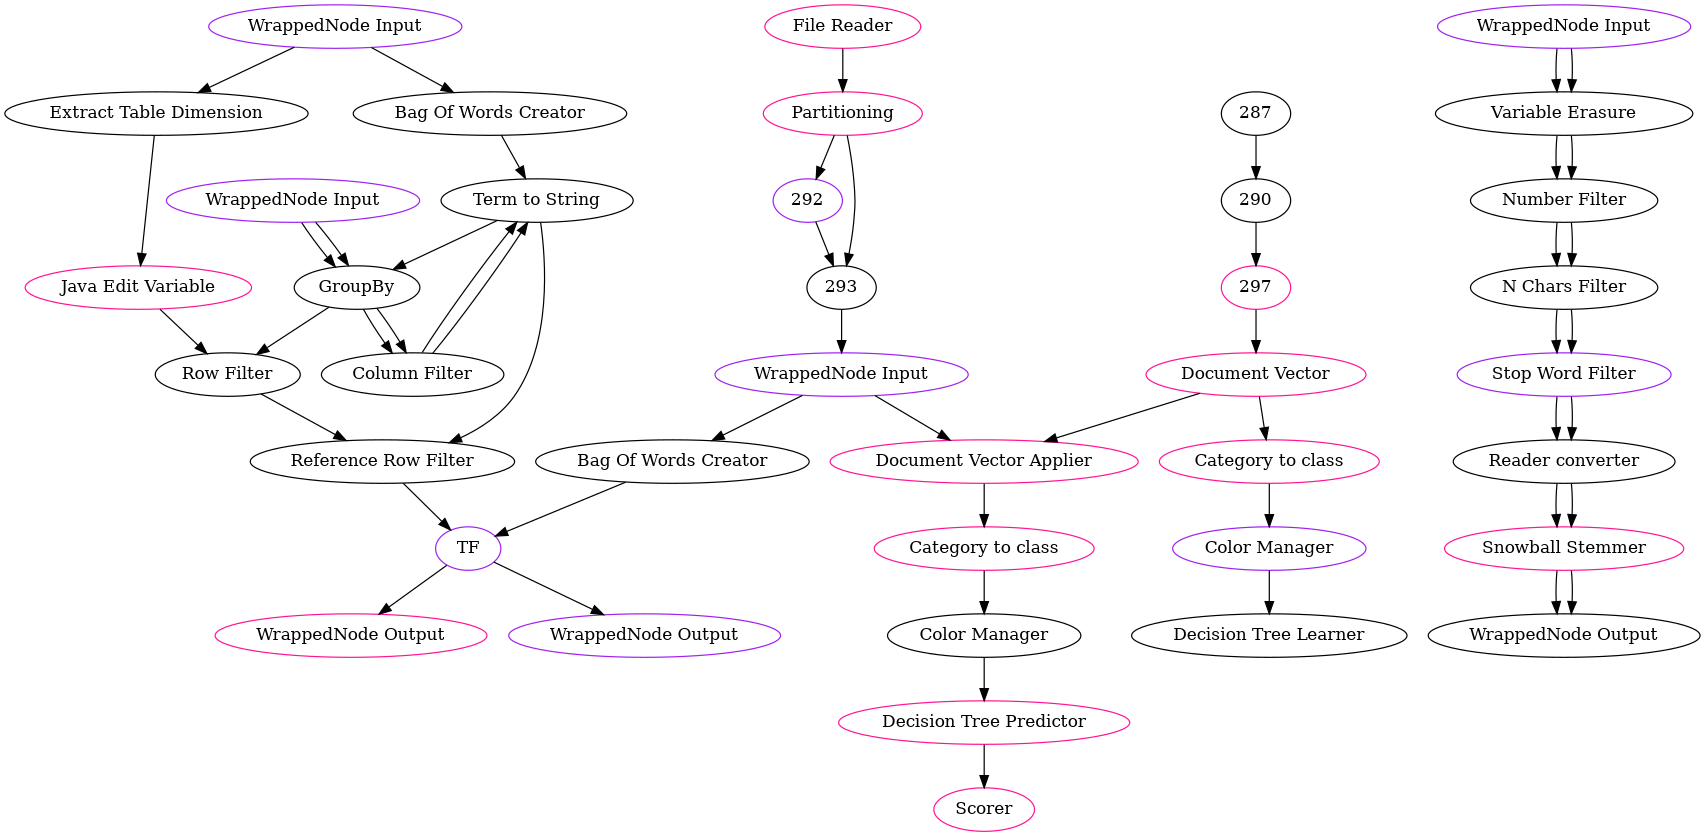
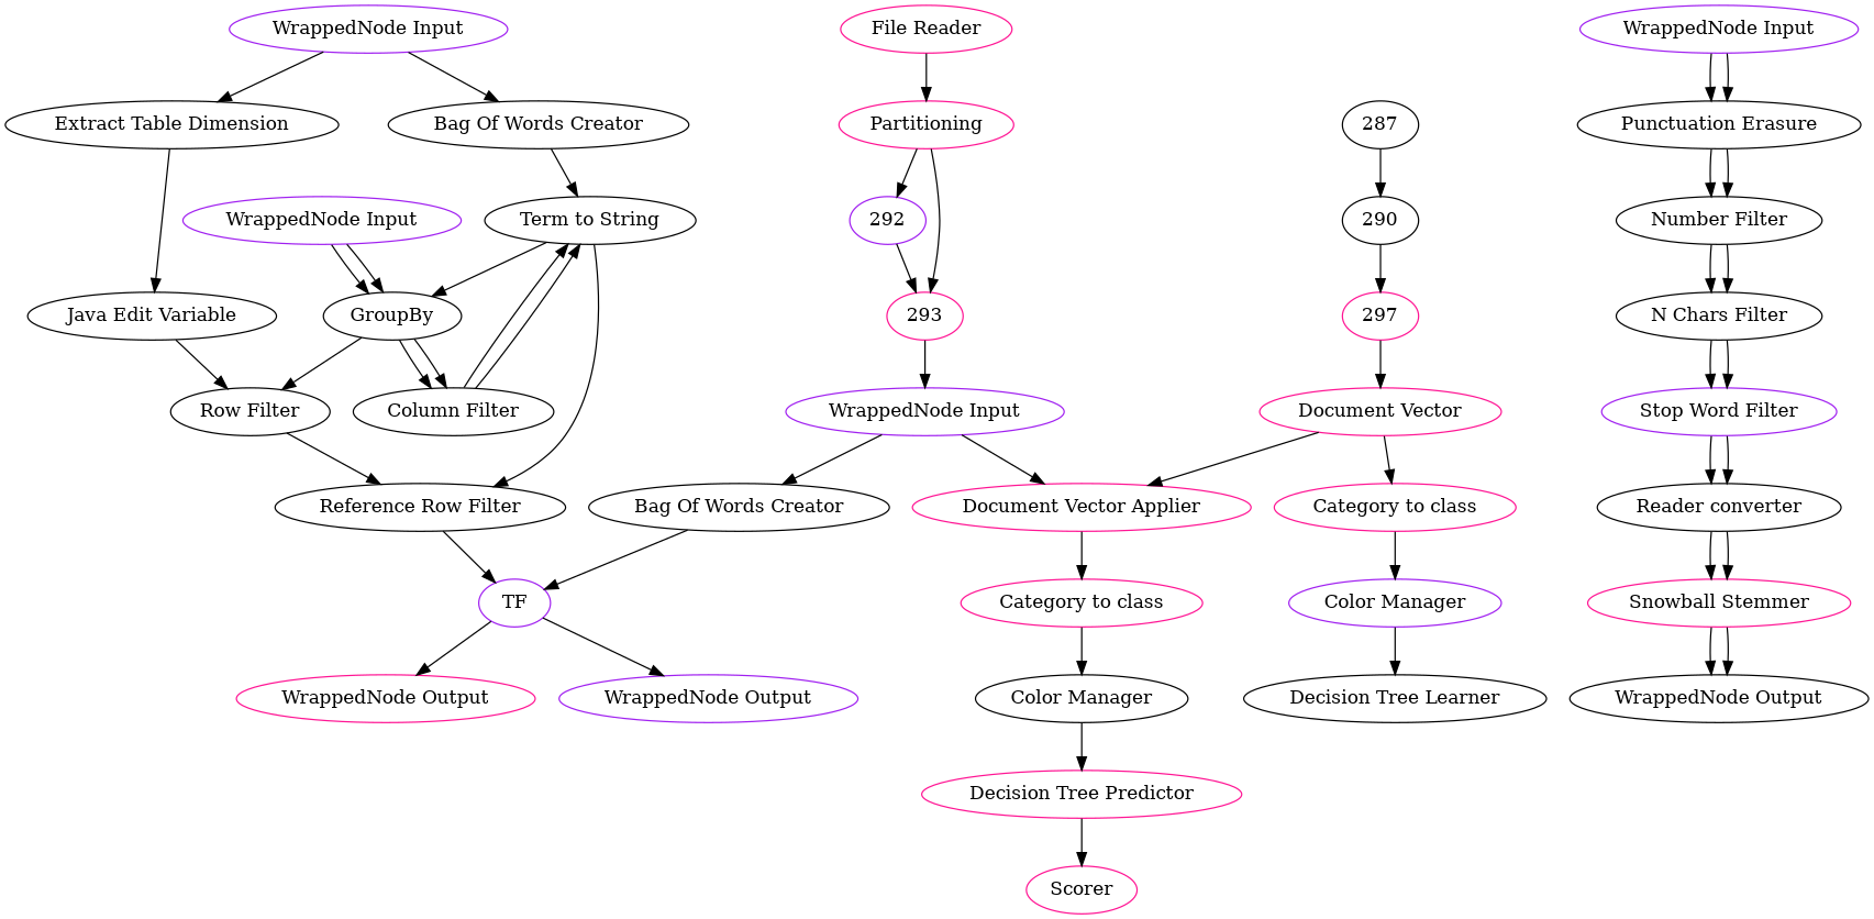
  digraph {
    rankdir=TB
    node [color=black]
    n1 [color=deeppink label="Category to class"]
    n2 [color=purple label="Color Manager"]
    n3 [label="Decision Tree Learner"]
    n4 [color=deeppink label=Partitioning]
    292 [color=purple]
-   293
+   293 [color=deeppink]
    287
    290
    n9 [color=deeppink label="Decision Tree Predictor"]
    n10 [color=deeppink label=Scorer]
    n11 [label="Column Filter"]
    n12 [label="Term to String"]
    n13 [label=GroupBy]
    n14 [label="Reference Row Filter"]
    n15 [color=purple label="WrappedNode Input"]
    n16 [label="Row Filter"]
    n17 [color=purple label=TF]
    n18 [color=deeppink label="File Reader"]
-   n19 [label="Variable Erasure"]
+   n19 [label="Punctuation Erasure"]
    n20 [label="Number Filter"]
    n21 [label="N Chars Filter"]
    n22 [color=purple label="Stop Word Filter"]
    n23 [label="Reader converter"]
    n24 [color=deeppink label="Snowball Stemmer"]
    n25 [label="WrappedNode Output"]
    n26 [color=purple label="WrappedNode Input"]
    n27 [color=deeppink label="Category to class"]
    n28 [label="Color Manager"]
    n29 [color=deeppink label="WrappedNode Output"]
    n30 [color=purple label="WrappedNode Output"]
    n31 [label="Extract Table Dimension"]
-   n32 [color=deeppink label="Java Edit Variable"]
+   n32 [label="Java Edit Variable"]
    n33 [color=purple label="WrappedNode Input"]
    n34 [label="Bag Of Words Creator"]
    n35 [color=purple label="WrappedNode Input"]
    n36 [label="Bag Of Words Creator"]
    n37 [color=deeppink label="Document Vector Applier"]
    n38 [color=deeppink label="Document Vector"]
    297 [color=deeppink]
    n1 -> n2
    n2 -> n3
    n4 -> 292
    n4 -> 293
    292 -> 293
    293 -> n35
    287 -> 290
    290 -> 297
    n9 -> n10
    n11 -> n12
    n11 -> n12
    n12 -> n13
    n12 -> n14
    n13 -> n11
    n13 -> n11
    n13 -> n16
    n14 -> n17
    n15 -> n13
    n15 -> n13
    n16 -> n14
    n17 -> n29
    n17 -> n30
    n18 -> n4
    n19 -> n20
    n19 -> n20
    n20 -> n21
    n20 -> n21
    n21 -> n22
    n21 -> n22
    n22 -> n23
    n22 -> n23
    n23 -> n24
    n23 -> n24
    n24 -> n25
    n24 -> n25
    n26 -> n19
    n26 -> n19
    n27 -> n28
    n28 -> n9
    n31 -> n32
    n32 -> n16
    n33 -> n31
    n33 -> n34
    n34 -> n12
    n35 -> n36
    n35 -> n37
    n36 -> n17
    n37 -> n27
    n38 -> n1
    n38 -> n37
    297 -> n38
  }
